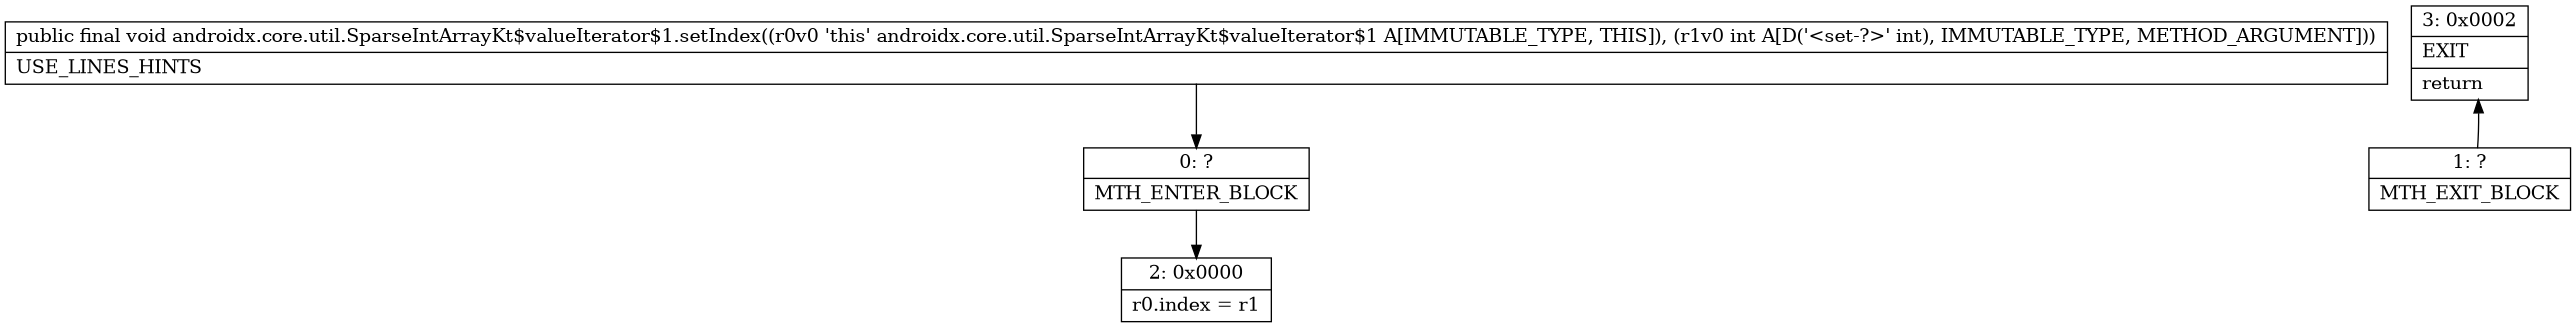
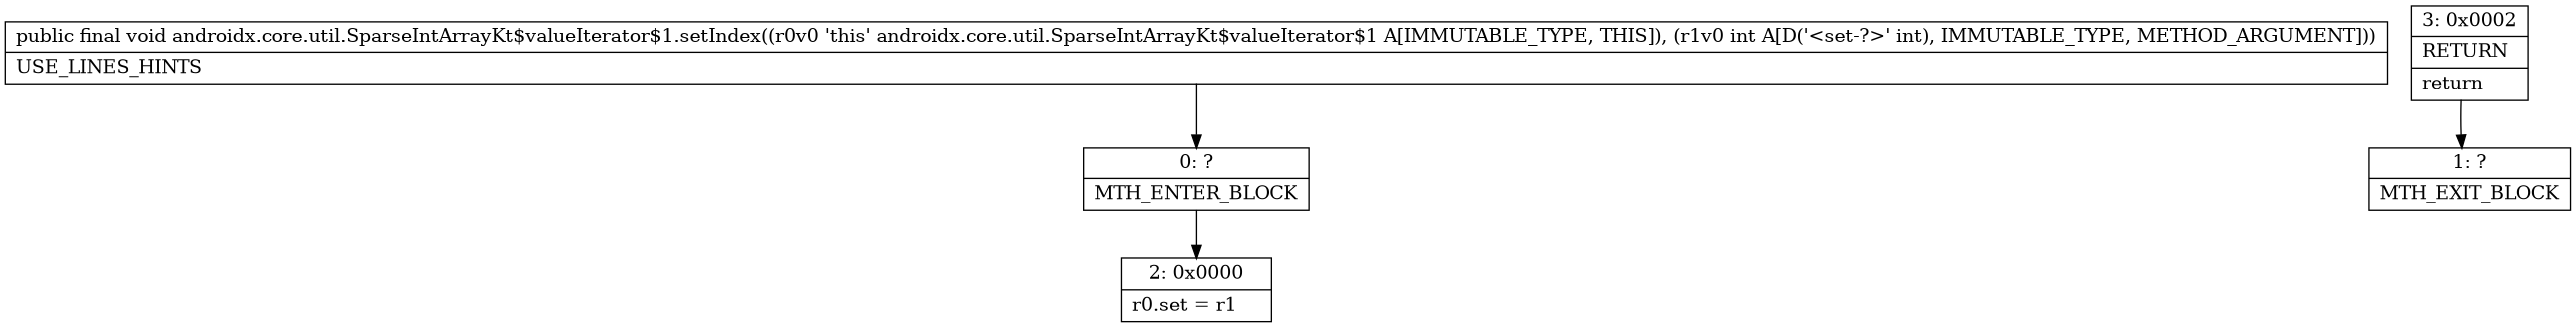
  digraph {
    node [shape=record]
    n1 [label="{0\:\ ?|MTH_ENTER_BLOCK\l}"]
-   n2 [label="{2\:\ 0x0000|r0.index = r1\l}"]
-   n3 [label="{3\:\ 0x0002|EXIT\l|return\l}"]
+   n2 [label="{2\:\ 0x0000|r0.set = r1\l}"]
+   n3 [label="{3\:\ 0x0002|RETURN\l|return\l}"]
    n4 [label="{1\:\ ?|MTH_EXIT_BLOCK\l}"]
    n5 [label="{public final void androidx.core.util.SparseIntArrayKt$valueIterator$1.setIndex((r0v0 'this' androidx.core.util.SparseIntArrayKt$valueIterator$1 A[IMMUTABLE_TYPE, THIS]), (r1v0 int A[D('\<set\-?\>' int), IMMUTABLE_TYPE, METHOD_ARGUMENT]))  | USE_LINES_HINTS\l}"]
    n1 -> n2
-   n4 -> n3
+   n3 -> n4
    n5 -> n1
  }
